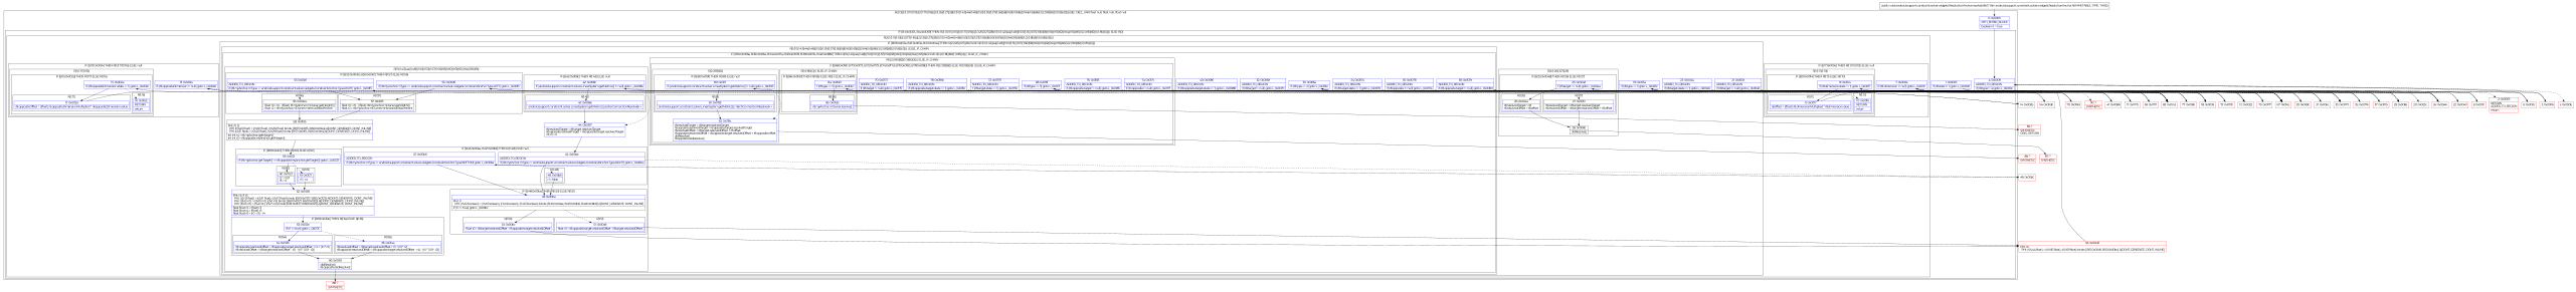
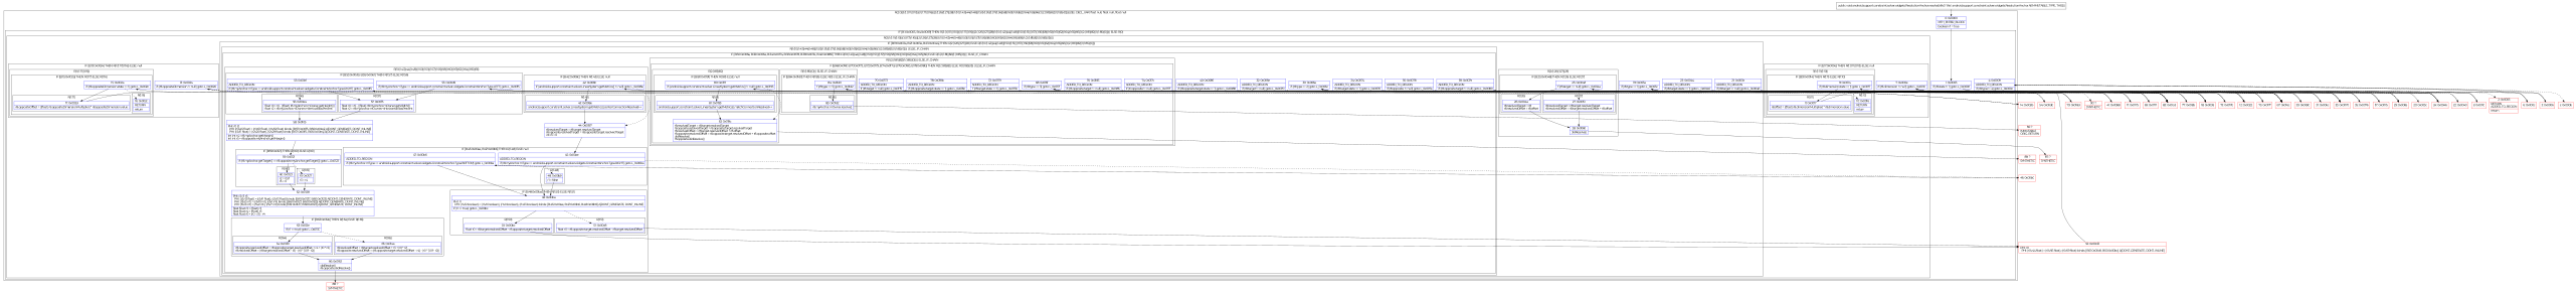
  digraph {
    fontname=Montserrat
    node [color=blue fontname=Montserrat shape=record]
    edge [fontname=Montserrat]
    n1 [label="{11\:\ 0x0017|r8.offset = ((float) r8.dimensionMultiplier) * r8.dimension.value\l}"]
    n2 [label="{10\:\ 0x0016|RETURN\l|return\l}"]
    n3 [label="{9\:\ 0x0014|if (r8.dimension.state == 1) goto L_0x0017\l}"]
    n4 [label="{7\:\ 0x000e|if (r8.dimension != null) goto L_0x0010\l}"]
    n5 [label="{17\:\ 0x002d|r8.oppositeOffset = ((float) r8.oppositeDimensionMultiplier) * r8.oppositeDimension.value\l}"]
    n6 [label="{16\:\ 0x002c|RETURN\l|return\l}"]
    n7 [label="{15\:\ 0x002a|if (r8.oppositeDimension.state == 1) goto L_0x002d\l}"]
    n8 [label="{13\:\ 0x0024|if (r8.oppositeDimension != null) goto L_0x0026\l}"]
    n9 [label="{26\:\ 0x004a|r8.resolvedTarget = r8\lr8.resolvedOffset = r8.offset\l}"]
    n10 [label="{27\:\ 0x0051|r8.resolvedTarget = r8.target.resolvedTarget\lr8.resolvedOffset = r8.target.resolvedOffset + r8.offset\l}"]
    n11 [label="{25\:\ 0x0048|if (r8.target == null) goto L_0x004a\l}"]
    n12 [label="{28\:\ 0x0060|didResolve()\l}"]
    n13 [label="{43\:\ 0x008e|android.support.constraint.solver.LinearSystem.getMetrics().centerConnectionResolved++\l}"]
    n14 [label="{42\:\ 0x008c|if (android.support.constraint.solver.LinearSystem.getMetrics() != null) goto L_0x008e\l}"]
    n15 [label="{48\:\ 0x00b9|r1 = false\l}"]
    n16 [label="{45\:\ 0x00ae|ADDED_TO_REGION\l|if (r8.myAnchor.mType == android.support.constraint.solver.widgets.ConstraintAnchor.Type.RIGHT) goto L_0x00ba\l}"]
    n17 [label="{47\:\ 0x00b6|ADDED_TO_REGION\l|if (r8.myAnchor.mType == android.support.constraint.solver.widgets.ConstraintAnchor.Type.BOTTOM) goto L_0x00ba\l}"]
    n18 [label="{50\:\ 0x00bc|float r0 = r8.target.resolvedOffset \- r8.opposite.target.resolvedOffset\l}"]
    n19 [label="{51\:\ 0x00c8|float r0 = r8.opposite.target.resolvedOffset \- r8.target.resolvedOffset\l}"]
    n20 [label="{49\:\ 0x00ba|PHI: r1 \l  PHI: (r1v12 boolean) = (r1v0 boolean), (r1v0 boolean), (r1v23 boolean) binds: [B:45:0x00ae, B:47:0x00b6, B:48:0x00b9] A[DONT_GENERATE, DONT_INLINE]\l|if (r1 == true) goto L_0x00bc\l}"]
    n21 [label="{57\:\ 0x00f5|float r0 = r0 \- ((float) r8.myAnchor.mOwner.getWidth())\lfloat r2 = r8.myAnchor.mOwner.mHorizontalBiasPercent\l}"]
    n22 [label="{56\:\ 0x00e4|float r0 = r0 \- ((float) r8.myAnchor.mOwner.getHeight())\lfloat r2 = r8.myAnchor.mOwner.mVerticalBiasPercent\l}"]
    n23 [label="{53\:\ 0x00d9|if (r8.myAnchor.mType == android.support.constraint.solver.widgets.ConstraintAnchor.Type.LEFT) goto L_0x00f5\l}"]
    n24 [label="{55\:\ 0x00e1|ADDED_TO_REGION\l|if (r8.myAnchor.mType == android.support.constraint.solver.widgets.ConstraintAnchor.Type.RIGHT) goto L_0x00f5\l}"]
    n25 [label="{60\:\ 0x0123|r2 = 0.5f\lr5 = 0\l}"]
    n26 [label="{61\:\ 0x0127|r3 = r4\l}"]
    n27 [label="{59\:\ 0x0121|if (r8.myAnchor.getTarget() == r8.opposite.myAnchor.getTarget()) goto L_0x0123\l}"]
    n28 [label="{64\:\ 0x0130|r8.opposite.resolvedOffset = r8.opposite.target.resolvedOffset + r4 + (r0 * r2)\lr8.resolvedOffset = (r8.target.resolvedOffset \- r3) \- (r0 * (1.0f \- r2))\l}"]
    n29 [label="{65\:\ 0x014a|r8.resolvedOffset = r8.target.resolvedOffset + r3 + (r0 * r2)\lr8.opposite.resolvedOffset = (r8.opposite.target.resolvedOffset \- r4) \- (r0 * (1.0f \- r2))\l}"]
    n30 [label="{63\:\ 0x012e|if (r1 == true) goto L_0x0130\l}"]
    n31 [label="{44\:\ 0x0097|r8.resolvedTarget = r8.target.resolvedTarget\lr8.opposite.resolvedTarget = r8.opposite.target.resolvedTarget\lint r3 = 0\l}"]
    n32 [label="{58\:\ 0x0105|PHI: r0 r2 \l  PHI: (r0v45 float) = (r0v51 float), (r0v52 float) binds: [B:57:0x00f5, B:56:0x00e4] A[DONT_GENERATE, DONT_INLINE]\l  PHI: (r2v11 float) = (r2v20 float), (r2v29 float) binds: [B:57:0x00f5, B:56:0x00e4] A[DONT_GENERATE, DONT_INLINE]\l|int int r4 = r8.myAnchor.getMargin()\lint int r5 = r8.opposite.myAnchor.getMargin()\l}"]
    n33 [label="{62\:\ 0x0128|PHI: r2 r3 r5 \l  PHI: (r2v12 float) = (r2v11 float), (r2v13 float) binds: [B:61:0x0127, B:60:0x0123] A[DONT_GENERATE, DONT_INLINE]\l  PHI: (r3v2 int) = (r3v10 int), (r3v1 int) binds: [B:61:0x0127, B:60:0x0123] A[DONT_GENERATE, DONT_INLINE]\l  PHI: (r5v3 int) = (r5v2 int), (r5v7 int) binds: [B:61:0x0127, B:60:0x0123] A[DONT_GENERATE, DONT_INLINE]\l|float float r3 = (float) r3\lfloat float r4 = (float) r5\lfloat float r0 = (r0 \- r3) \- r4\l}"]
    n34 [label="{66\:\ 0x0163|didResolve()\lr8.opposite.didResolve()\l}"]
    n35 [label="{81\:\ 0x0193|android.support.constraint.solver.LinearSystem.getMetrics().matchConnectionResolved++\l}"]
    n36 [label="{80\:\ 0x0191|if (android.support.constraint.solver.LinearSystem.getMetrics() != null) goto L_0x0193\l}"]
    n37 [label="{82\:\ 0x019c|r8.resolvedTarget = r8.target.resolvedTarget\lr8.opposite.resolvedTarget = r8.opposite.target.resolvedTarget\lr8.resolvedOffset = r8.target.resolvedOffset + r8.offset\lr8.opposite.resolvedOffset = r8.opposite.target.resolvedOffset + r8.opposite.offset\ldidResolve()\lr8.opposite.didResolve()\l}"]
    n38 [label="{85\:\ 0x01d2|r8.myAnchor.mOwner.resolve()\l}"]
    n39 [label="{84\:\ 0x01d0|if (r8.type == 5) goto L_0x01d2\l}"]
    n40 [label="{68\:\ 0x016f|if (r8.type == 3) goto L_0x0171\l}"]
    n41 [label="{70\:\ 0x0173|ADDED_TO_REGION\l|if (r8.target != null) goto L_0x0175\l}"]
    n42 [label="{72\:\ 0x0179|ADDED_TO_REGION\l|if (r8.target.state == 1) goto L_0x017b\l}"]
    n43 [label="{74\:\ 0x017d|ADDED_TO_REGION\l|if (r0.opposite != null) goto L_0x017f\l}"]
    n44 [label="{76\:\ 0x0183|ADDED_TO_REGION\l|if (r8.opposite.target != null) goto L_0x0185\l}"]
    n45 [label="{78\:\ 0x018b|ADDED_TO_REGION\l|if (r8.opposite.target.state == 1) goto L_0x018d\l}"]
    n46 [label="{30\:\ 0x006a|if (r8.type == 2) goto L_0x006c\l}"]
    n47 [label="{32\:\ 0x006e|ADDED_TO_REGION\l|if (r8.target != null) goto L_0x0070\l}"]
    n48 [label="{34\:\ 0x0074|ADDED_TO_REGION\l|if (r8.target.state == 1) goto L_0x0076\l}"]
    n49 [label="{36\:\ 0x0078|ADDED_TO_REGION\l|if (r8.opposite != null) goto L_0x007a\l}"]
    n50 [label="{38\:\ 0x007e|ADDED_TO_REGION\l|if (r8.opposite.target != null) goto L_0x0080\l}"]
    n51 [label="{40\:\ 0x0086|ADDED_TO_REGION\l|if (r8.opposite.target.state == 1) goto L_0x0088\l}"]
    n52 [label="{19\:\ 0x003a|if (r8.type == 1) goto L_0x003c\l}"]
    n53 [label="{21\:\ 0x003e|ADDED_TO_REGION\l|if (r8.target == null) goto L_0x0046\l}"]
    n54 [label="{23\:\ 0x0044|ADDED_TO_REGION\l|if (r8.target.state == 1) goto L_0x0046\l}"]
    n55 [label="{1\:\ 0x0003|if (r8.state != 1) goto L_0x0006\l}"]
    n56 [label="{4\:\ 0x0009|ADDED_TO_REGION\l|if (r8.type != 4) goto L_0x000c\l}"]
    n57 [label="{0\:\ 0x0000|MTH_ENTER_BLOCK\l|boolean r1 = true\l}"]
    n58 [color=red label="{12\:\ 0x0022}"]
    n59 [color=red label="{8\:\ 0x0010}"]
    n60 [color=red label="{18\:\ 0x0038}"]
    n61 [color=red label="{14\:\ 0x0026}"]
    n62 [color=red label="{87\:\ ?|SYNTHETIC\l}"]
    n63 [color=red label="{46\:\ 0x00b0}"]
    n64 [color=red label="{52\:\ 0x00d3|PHI: r0 \l  PHI: (r0v44 float) = (r0v56 float), (r0v59 float) binds: [B:51:0x00c8, B:50:0x00bc] A[DONT_GENERATE, DONT_INLINE]\l}"]
    n65 [color=red label="{54\:\ 0x00db}"]
    n66 [color=red label="{88\:\ ?|SYNTHETIC\l}"]
    n67 [color=red label="{89\:\ ?|SYNTHETIC\l}"]
-   n68 [color=red label="{86\:\ ?|SYNTHETIC\lORIG_RETURN\l}"]
+   n68 [color=red label="{86\:\ ?|IMMUTABLE\lORIG_RETURN\l}"]
    n69 [color=red label="{90\:\ ?|SYNTHETIC\l}"]
    n70 [color=red label="{69\:\ 0x0171}"]
    n71 [color=red label="{83\:\ 0x01cd}"]
    n72 [color=red label="{71\:\ 0x0175}"]
    n73 [color=red label="{73\:\ 0x017b}"]
    n74 [color=red label="{75\:\ 0x017f}"]
    n75 [color=red label="{77\:\ 0x0185}"]
    n76 [color=red label="{79\:\ 0x018d}"]
    n77 [color=red label="{31\:\ 0x006c}"]
    n78 [color=red label="{67\:\ 0x016c}"]
    n79 [color=red label="{33\:\ 0x0070}"]
    n80 [color=red label="{35\:\ 0x0076}"]
    n81 [color=red label="{37\:\ 0x007a}"]
    n82 [color=red label="{39\:\ 0x0080}"]
    n83 [color=red label="{41\:\ 0x0088}"]
    n84 [color=red label="{20\:\ 0x003c}"]
    n85 [color=red label="{29\:\ 0x0065}"]
    n86 [color=red label="{22\:\ 0x0040}"]
    n87 [color=red label="{24\:\ 0x0046}"]
    n88 [color=red label="{2\:\ 0x0005|RETURN\lADDED_TO_REGION\l|return\l}"]
    n89 [color=red label="{3\:\ 0x0006}"]
    n90 [color=red label="{5\:\ 0x000b}"]
    n91 [color=red label="{6\:\ 0x000c}"]
    n92 [label="{public void android.support.constraint.solver.widgets.ResolutionAnchor.resolve((r8v0 'this' android.support.constraint.solver.widgets.ResolutionAnchor A[IMMUTABLE_TYPE, THIS])) }" color=""]
    subgraph cluster_1 {
      label="R(2:0|(3:(1:(1:11)(1:10))|(1:(1:17)(1:16))|(2:(1:26)(1:27)|28)(1:(10:(1:43)|44|(1:48)|(1:50)(1:51)|(1:57)(1:56)|58|(1:60)(1:61)|62|(1:64)(1:65)|66)(1:(2:(1:81)|82)(1:(1:85)(0)))))(0)) | DECL_VAR: float null, float null, float null\l"
      n57
      subgraph cluster_2 {
        label="IF [B:1:0x0003, B:4:0x0009] THEN: R(3:(1:(1:11)(1:10))|(1:(1:17)(1:16))|(2:(1:26)(1:27)|28)(1:(10:(1:43)|44|(1:48)|(1:50)(1:51)|(1:57)(1:56)|58|(1:60)(1:61)|62|(1:64)(1:65)|66)(1:(2:(1:81)|82)(1:(1:85)(0))))) ELSE: R(0)"
        n55
        n56
        subgraph cluster_3 {
          label="R(3:(1:(1:11)(1:10))|(1:(1:17)(1:16))|(2:(1:26)(1:27)|28)(1:(10:(1:43)|44|(1:48)|(1:50)(1:51)|(1:57)(1:56)|58|(1:60)(1:61)|62|(1:64)(1:65)|66)(1:(2:(1:81)|82)(1:(1:85)(0)))))"
          subgraph cluster_4 {
            label="IF [B:7:0x000e] THEN: R(1:(1:11)(1:10)) ELSE: null"
            n4
            subgraph cluster_5 {
              label="R(1:(1:11)(1:10))"
              subgraph cluster_6 {
                label="IF [B:9:0x0014] THEN: R(1:11) ELSE: R(1:10)"
                n3
                subgraph cluster_7 {
                  label="R(1:11)"
                  n1
                }
                subgraph cluster_8 {
                  label="R(1:10)"
                  n2
                }
              }
            }
          }
          subgraph cluster_9 {
            label="IF [B:13:0x0024] THEN: R(1:(1:17)(1:16)) ELSE: null"
            n8
            subgraph cluster_10 {
              label="R(1:(1:17)(1:16))"
              subgraph cluster_11 {
                label="IF [B:15:0x002a] THEN: R(1:17) ELSE: R(1:16)"
                n7
                subgraph cluster_12 {
                  label="R(1:17)"
                  n5
                }
                subgraph cluster_13 {
                  label="R(1:16)"
                  n6
                }
              }
            }
          }
          subgraph cluster_14 {
            label="IF [B:19:0x003a, B:21:0x003e, B:23:0x0044] THEN: R(2:(1:26)(1:27)|28) ELSE: R(1:(10:(1:43)|44|(1:48)|(1:50)(1:51)|(1:57)(1:56)|58|(1:60)(1:61)|62|(1:64)(1:65)|66)(1:(2:(1:81)|82)(1:(1:85)(0))))"
            n52
            n53
            n54
            subgraph cluster_15 {
              label="R(2:(1:26)(1:27)|28)"
              n12
              subgraph cluster_16 {
                label="IF [B:25:0x0048] THEN: R(1:26) ELSE: R(1:27)"
                n11
                subgraph cluster_17 {
                  label="R(1:26)"
                  n9
                }
                subgraph cluster_18 {
                  label="R(1:27)"
                  n10
                }
              }
            }
            subgraph cluster_19 {
              label="R(1:(10:(1:43)|44|(1:48)|(1:50)(1:51)|(1:57)(1:56)|58|(1:60)(1:61)|62|(1:64)(1:65)|66)(1:(2:(1:81)|82)(1:(1:85)(0)))) | ELSE_IF_CHAIN\l"
              subgraph cluster_20 {
                label="IF [B:30:0x006a, B:32:0x006e, B:34:0x0074, B:36:0x0078, B:38:0x007e, B:40:0x0086] THEN: R(10:(1:43)|44|(1:48)|(1:50)(1:51)|(1:57)(1:56)|58|(1:60)(1:61)|62|(1:64)(1:65)|66) ELSE: R(1:(2:(1:81)|82)(1:(1:85)(0))) | ELSE_IF_CHAIN\l"
                n46
                n47
                n48
                n49
                n50
                n51
                subgraph cluster_21 {
                  label="R(10:(1:43)|44|(1:48)|(1:50)(1:51)|(1:57)(1:56)|58|(1:60)(1:61)|62|(1:64)(1:65)|66)"
                  n31
                  n32
                  n33
                  n34
                  subgraph cluster_22 {
                    label="IF [B:42:0x008c] THEN: R(1:43) ELSE: null"
                    n14
                    subgraph cluster_23 {
                      label="R(1:43)"
                      n13
                    }
                  }
                  subgraph cluster_24 {
                    label="IF [B:45:0x00ae, B:47:0x00b6] THEN: R(1:48) ELSE: null"
                    n16
                    n17
                    subgraph cluster_25 {
                      label="R(1:48)"
                      n15
                    }
                  }
                  subgraph cluster_26 {
                    label="IF [B:49:0x00ba] THEN: R(1:50) ELSE: R(1:51)"
                    n20
                    subgraph cluster_27 {
                      label="R(1:50)"
                      n18
                    }
                    subgraph cluster_28 {
                      label="R(1:51)"
                      n19
                    }
                  }
                  subgraph cluster_29 {
                    label="IF [B:53:0x00d9, B:55:0x00e1] THEN: R(1:57) ELSE: R(1:56)"
                    n23
                    n24
                    subgraph cluster_30 {
                      label="R(1:57)"
                      n21
                    }
                    subgraph cluster_31 {
                      label="R(1:56)"
                      n22
                    }
                  }
                  subgraph cluster_32 {
                    label="IF [B:59:0x0121] THEN: R(1:60) ELSE: R(1:61)"
                    n27
                    subgraph cluster_33 {
                      label="R(1:60)"
                      n25
                    }
                    subgraph cluster_34 {
                      label="R(1:61)"
                      n26
                    }
                  }
                  subgraph cluster_35 {
                    label="IF [B:63:0x012e] THEN: R(1:64) ELSE: R(1:65)"
                    n30
                    subgraph cluster_36 {
                      label="R(1:64)"
                      n28
                    }
                    subgraph cluster_37 {
                      label="R(1:65)"
                      n29
                    }
                  }
                }
                subgraph cluster_38 {
                  label="R(1:(2:(1:81)|82)(1:(1:85)(0))) | ELSE_IF_CHAIN\l"
                  subgraph cluster_39 {
                    label="IF [B:68:0x016f, B:70:0x0173, B:72:0x0179, B:74:0x017d, B:76:0x0183, B:78:0x018b] THEN: R(2:(1:81)|82) ELSE: R(1:(1:85)(0)) | ELSE_IF_CHAIN\l"
                    n40
                    n41
                    n42
                    n43
                    n44
                    n45
                    subgraph cluster_40 {
                      label="R(2:(1:81)|82)"
                      n37
                      subgraph cluster_41 {
                        label="IF [B:80:0x0191] THEN: R(1:81) ELSE: null"
                        n36
                        subgraph cluster_42 {
                          label="R(1:81)"
                          n35
                        }
                      }
                    }
                    subgraph cluster_43 {
                      label="R(1:(1:85)(0)) | ELSE_IF_CHAIN\l"
                      subgraph cluster_44 {
                        label="IF [B:84:0x01d0] THEN: R(1:85) ELSE: R(0) | ELSE_IF_CHAIN\l"
                        n39
                        subgraph cluster_45 {
                          label="R(1:85)"
                          n38
                        }
                        subgraph cluster_46 {
                          label="R(0)"
                        }
                      }
                    }
                  }
                }
              }
            }
          }
        }
        subgraph cluster_47 {
          label="R(0)"
        }
      }
    }
    n1 -> n58
    n3 -> n1
    n3 -> n2 [style=dashed]
    n4 -> n58 [style=dashed]
    n4 -> n59
    n5 -> n60
    n7 -> n5
    n7 -> n6 [style=dashed]
    n8 -> n60 [style=dashed]
    n8 -> n61 [style=dashed]
    n9 -> n12
    n10 -> n12
    n11 -> n9
    n11 -> n10 [style=dashed]
    n12 -> n62
    n13 -> n31
    n14 -> n13
    n14 -> n31 [style=dashed]
    n15 -> n20
    n16 -> n20
    n16 -> n63 [style=dashed]
    n17 -> n15 [style=dashed]
    n17 -> n20
    n18 -> n64
    n19 -> n64
    n20 -> n18
    n20 -> n19 [style=dashed]
    n21 -> n32
    n22 -> n32
    n23 -> n21
    n23 -> n65 [style=dashed]
    n24 -> n21
    n24 -> n22 [style=dashed]
    n25 -> n33
    n26 -> n33
    n27 -> n25
    n27 -> n26 [style=dashed]
    n28 -> n34
    n29 -> n34
    n30 -> n28
    n30 -> n29 [style=dashed]
    n31 -> n16
    n32 -> n27
    n33 -> n30
    n34 -> n66
    n35 -> n37
    n36 -> n35
    n36 -> n37 [style=dashed]
    n37 -> n67
    n38 -> n68
    n39 -> n38
    n39 -> n69 [style=dashed]
    n40 -> n70
    n40 -> n71 [style=dashed]
    n41 -> n71 [style=dashed]
    n41 -> n72
    n42 -> n71 [style=dashed]
    n42 -> n73
    n43 -> n71 [style=dashed]
    n43 -> n74
    n44 -> n71 [style=dashed]
    n44 -> n75
    n45 -> n71 [style=dashed]
    n45 -> n76
    n46 -> n77
    n46 -> n78 [style=dashed]
    n47 -> n78 [style=dashed]
    n47 -> n79
    n48 -> n78 [style=dashed]
    n48 -> n80
    n49 -> n78 [style=dashed]
    n49 -> n81
    n50 -> n79 [style=dashed]
    n50 -> n82
    n51 -> n78 [style=dashed]
    n51 -> n83
    n52 -> n84
    n52 -> n85 [style=dashed]
    n53 -> n86 [style=dashed]
    n53 -> n87
    n54 -> n85 [style=dashed]
    n54 -> n87
    n55 -> n88 [style=dashed]
    n55 -> n89
    n56 -> n90 [style=dashed]
    n56 -> n91
-   n57 -> n56
+   n57 -> n55
    n58 -> n8
    n59 -> n3
    n60 -> n52
    n61 -> n7
    n63 -> n17
    n64 -> n23
    n65 -> n24
    n70 -> n41
    n71 -> n39
    n72 -> n42
    n73 -> n43
    n74 -> n44
    n75 -> n45
    n76 -> n36
    n77 -> n47
    n78 -> n40
    n79 -> n48
    n80 -> n49
    n81 -> n50
    n82 -> n51
    n83 -> n14
    n85 -> n46
    n86 -> n54
    n87 -> n11
    n89 -> n56
    n91 -> n4
    n92 -> n57
  }
